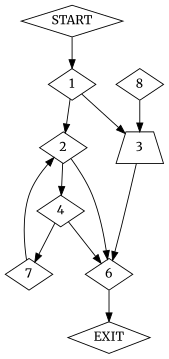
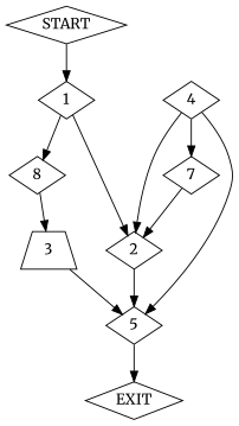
  digraph {
    fontname=Merriweather
    node [fontname=Merriweather shape=diamond]
    edge [fontname=Merriweather]
    n1 [label=START]
    1
    2
    3 [shape=trapezium]
    n5 [label=EXIT]
    4
-   5 [label=6]
+   5
    7
    8
    n1 -> 1
    1 -> 2
-   1 -> 3
-   2 -> 4
+   1 -> 8
+   4 -> 2
    2 -> 5
    3 -> 5
    4 -> 5
    4 -> 7
    5 -> n5
    7 -> 2
    8 -> 3
  }
